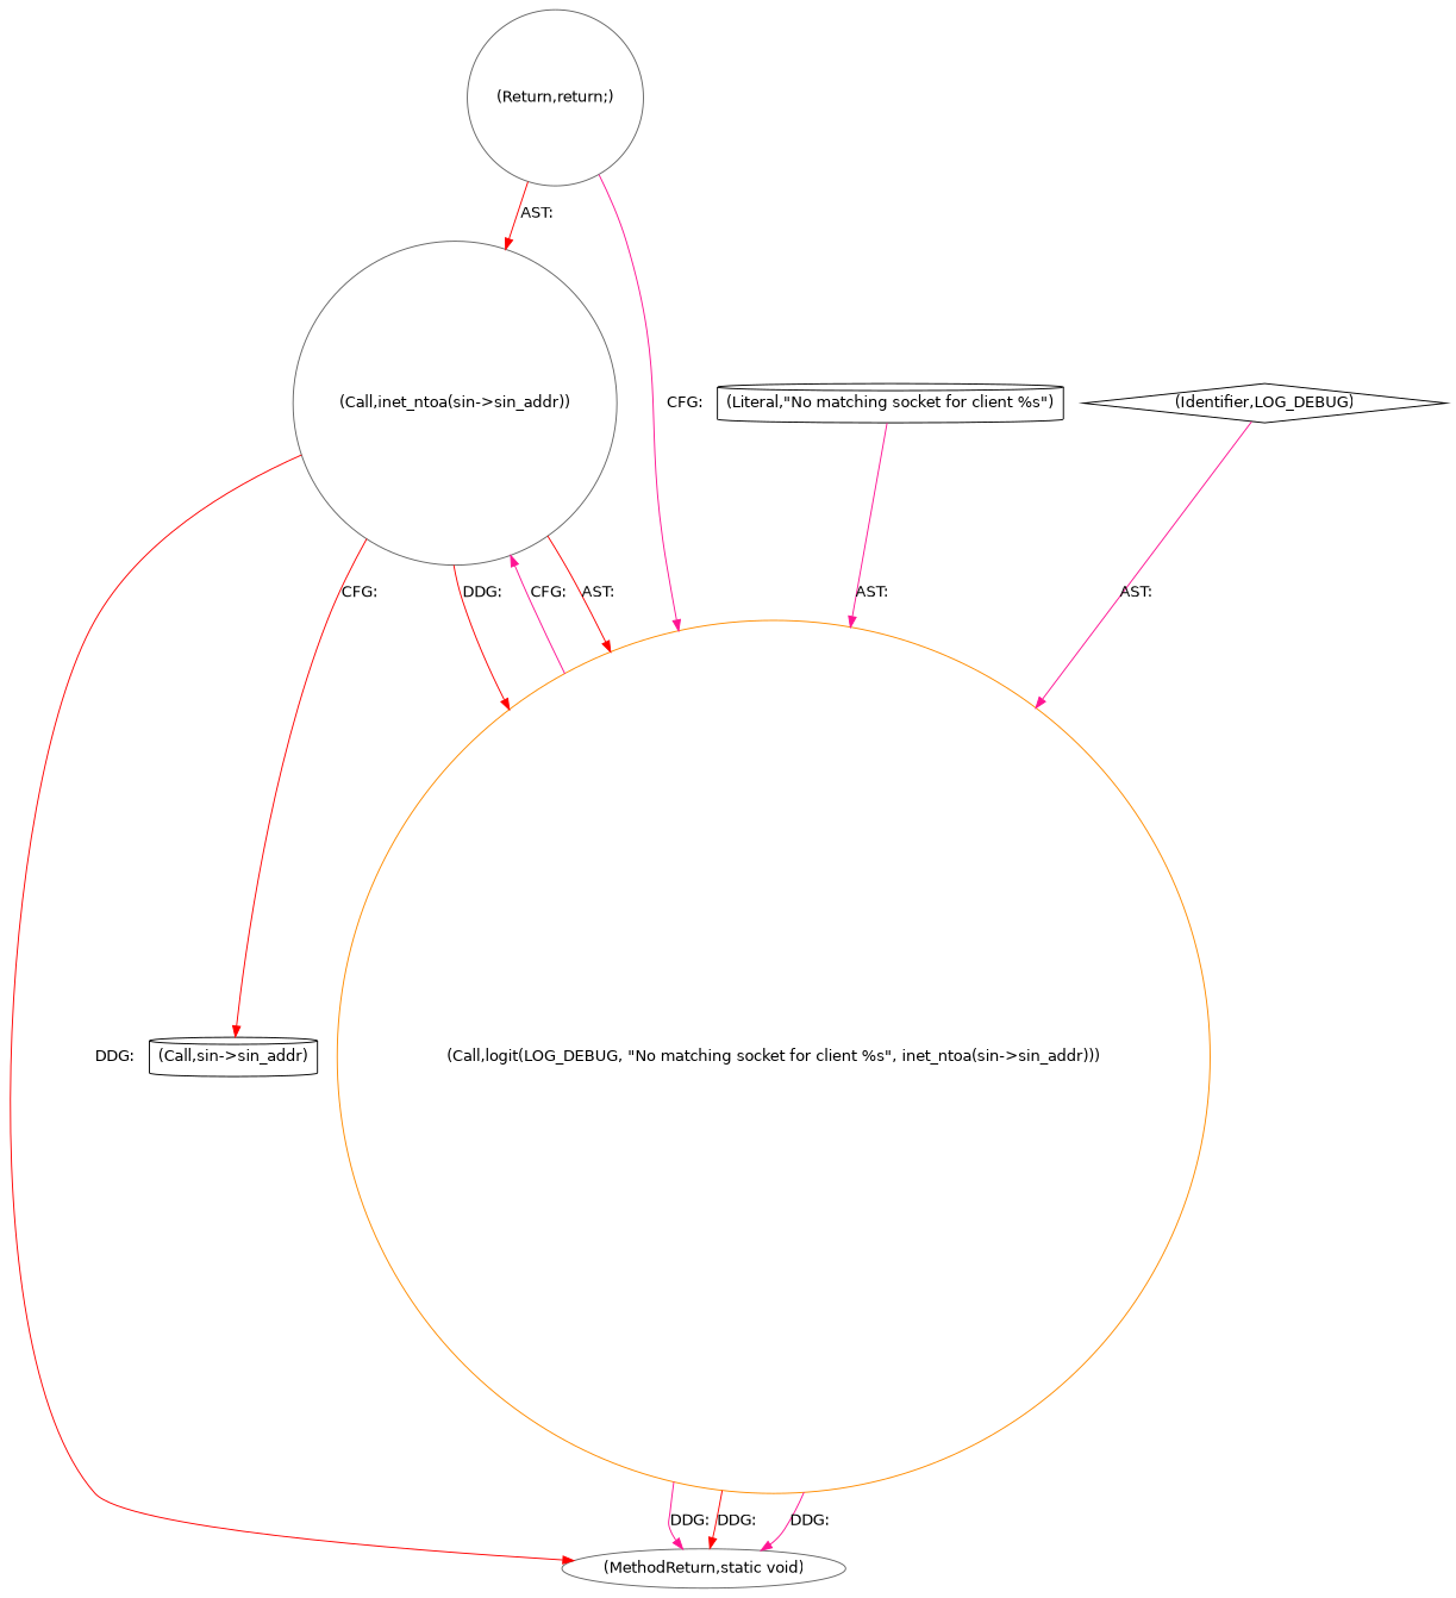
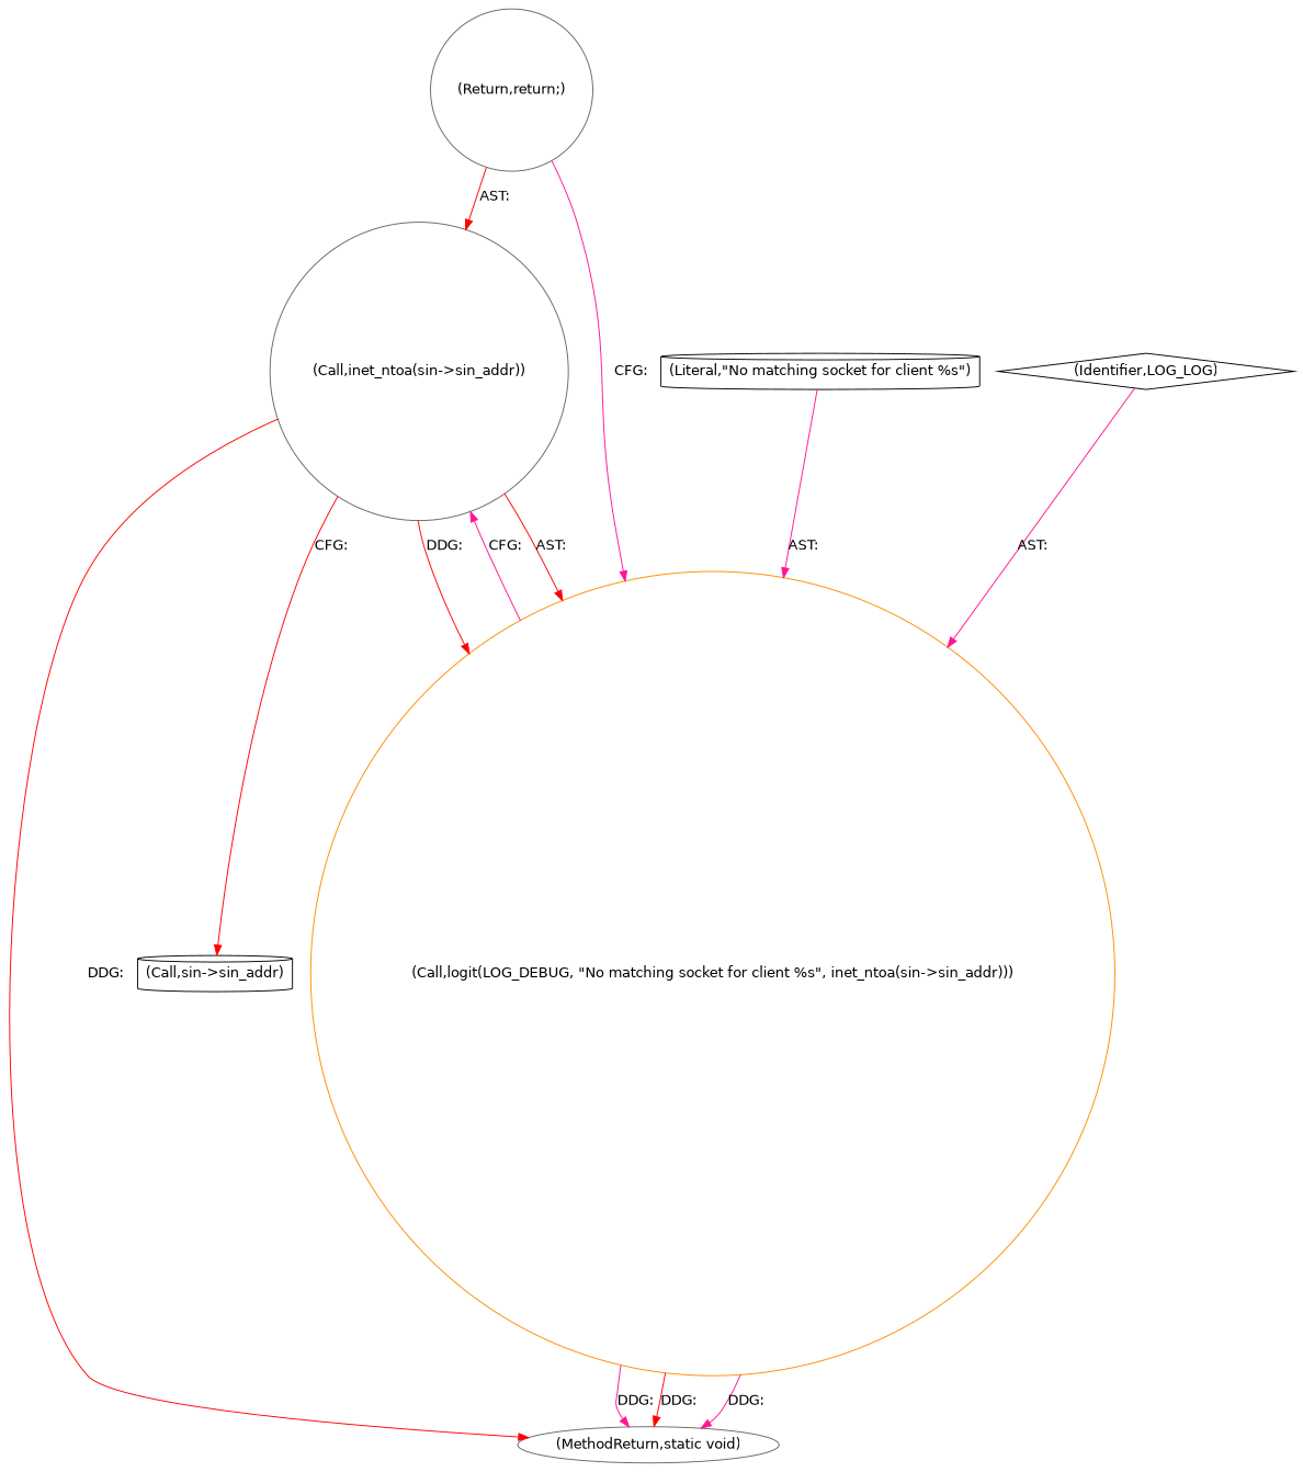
  digraph {
    fontname="DejaVu Sans"
    node [color=gray40 fontname="DejaVu Sans" shape=circle]
    edge [color=red fontname="DejaVu Sans"]
    n1 [label="(Call,inet_ntoa(sin->sin_addr))"]
    n2 [color=darkorange label="(Call,logit(LOG_DEBUG, \"No matching socket for client %s\", inet_ntoa(sin->sin_addr)))"]
    n3 [label="(MethodReturn,static void)" shape=ellipse]
    n4 [color=black label="(Call,sin->sin_addr)" shape=cylinder]
-   n5 [color=black label="(Identifier,LOG_DEBUG)" shape=diamond]
+   n5 [color=black label="(Identifier,LOG_LOG)" shape=diamond]
    n6 [label="(Return,return;)"]
    n7 [color=black label="(Literal,\"No matching socket for client %s\")" shape=cylinder]
    n1 -> n2 [label="AST: "]
    n1 -> n2 [label="DDG: "]
    n1 -> n3 [label="DDG: "]
    n1 -> n4 [label="CFG: "]
    n2 -> n1 [color=deeppink label="CFG: "]
    n2 -> n3 [color=deeppink label="DDG: "]
    n2 -> n3 [color=deeppink label="DDG: "]
    n2 -> n3 [label="DDG: "]
    n5 -> n2 [color=deeppink label="AST: "]
    n6 -> n1 [label="AST: "]
    n6 -> n2 [color=deeppink label="CFG: "]
    n7 -> n2 [color=deeppink label="AST: "]
  }
